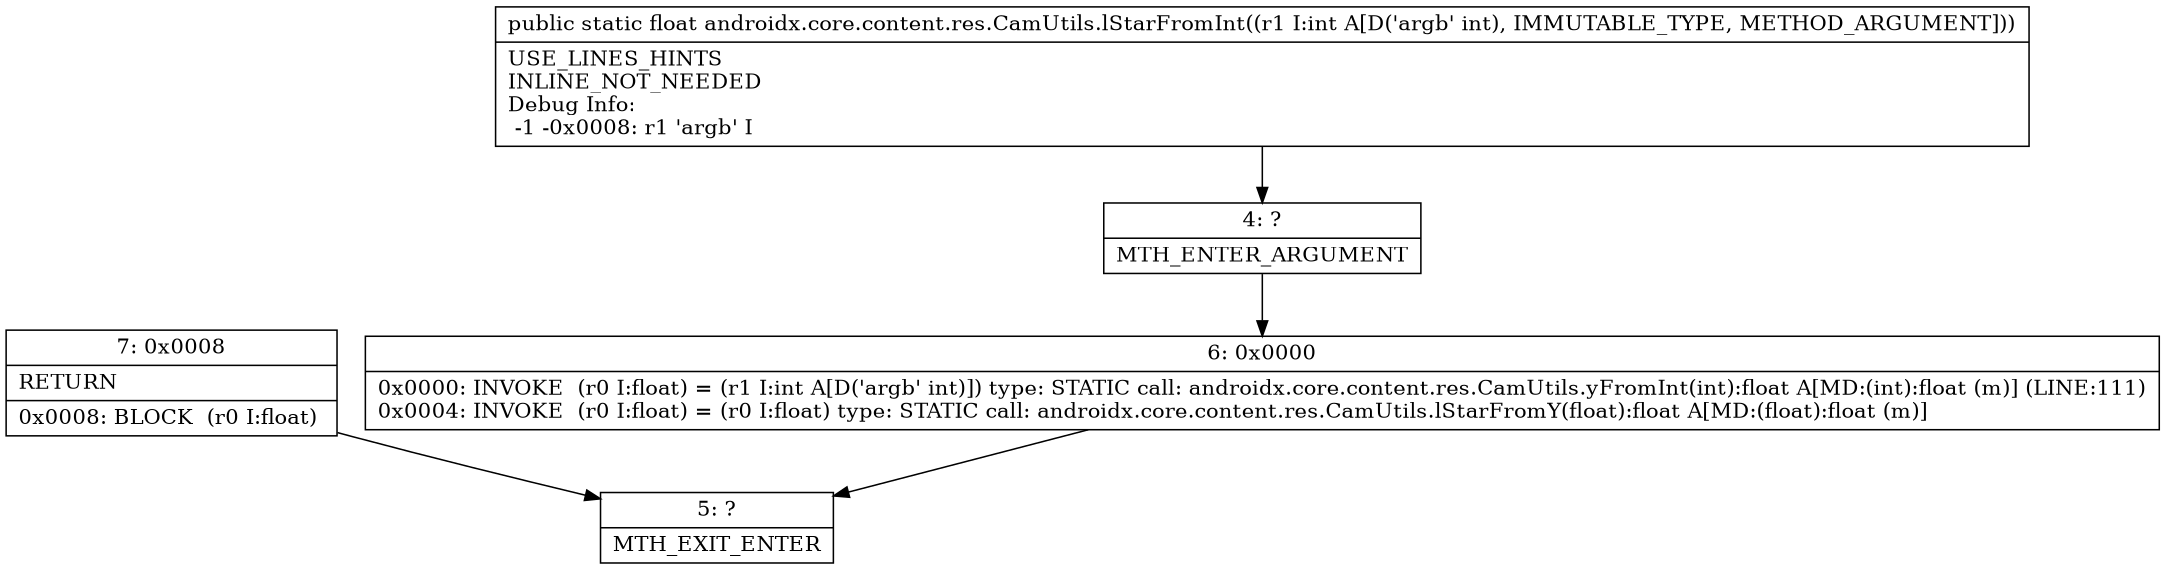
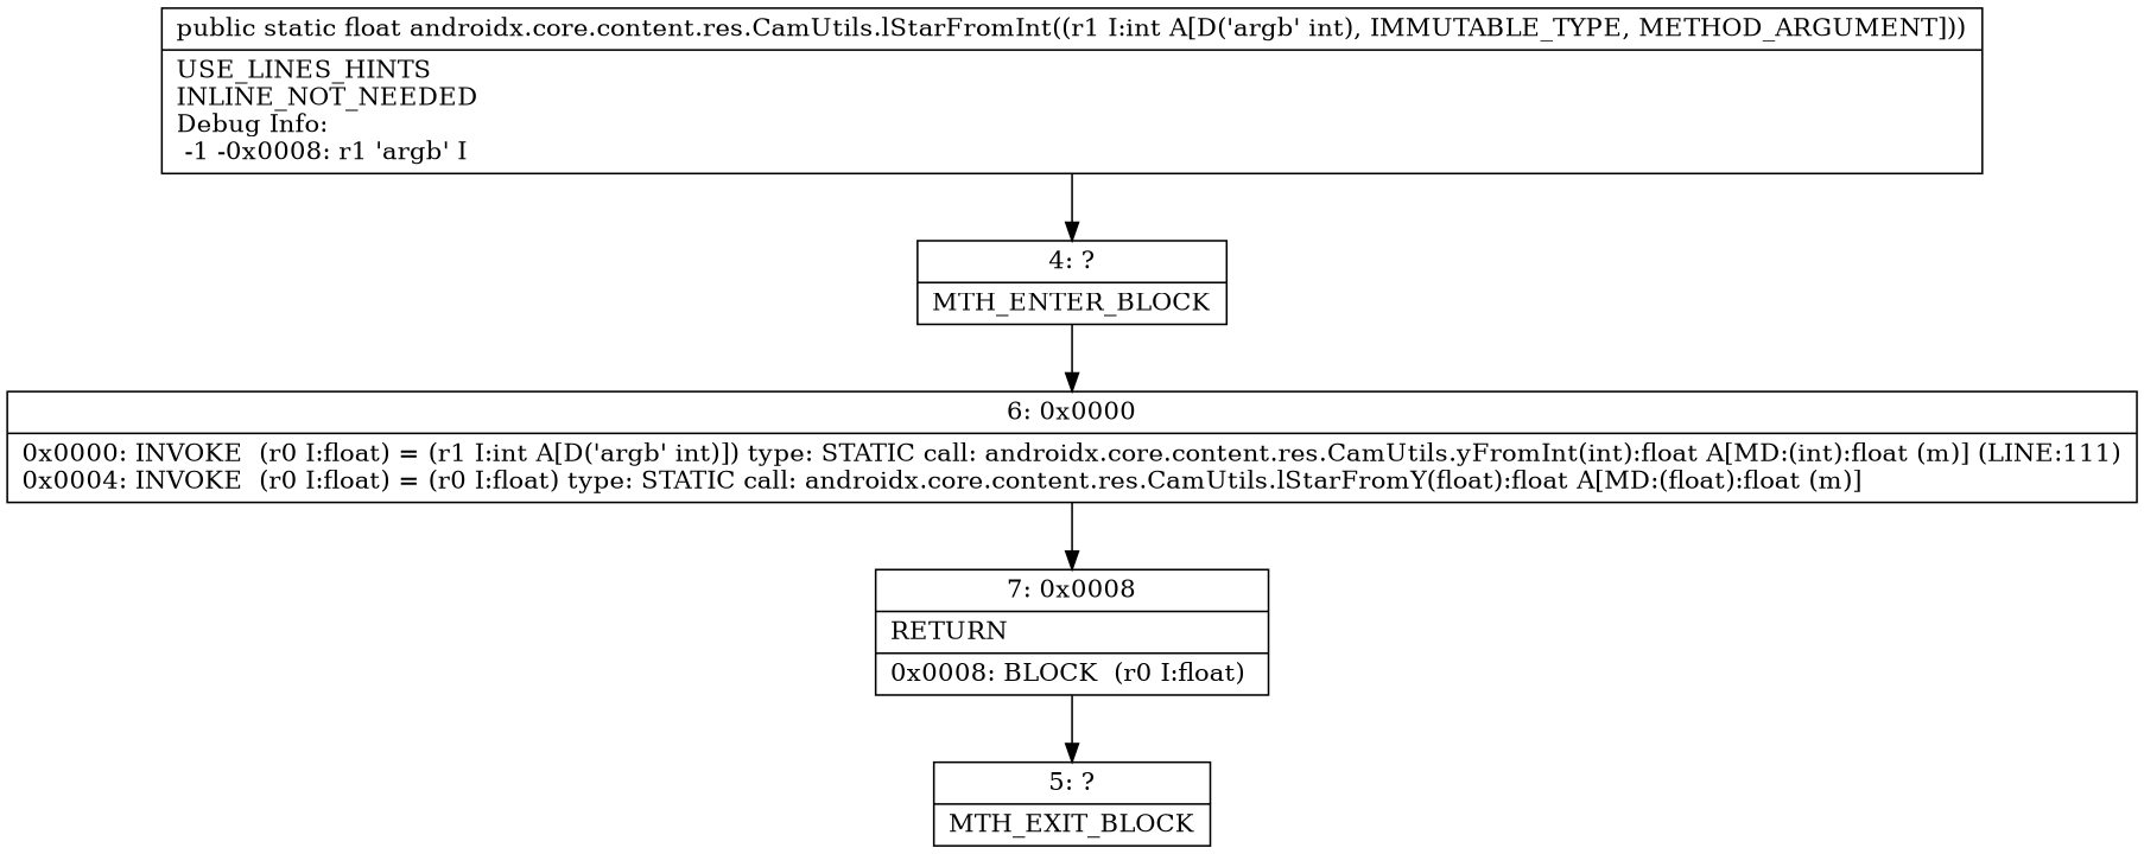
  digraph {
    node [shape=record]
-   n1 [label="{4\:\ ?|MTH_ENTER_ARGUMENT\l}"]
+   n1 [label="{4\:\ ?|MTH_ENTER_BLOCK\l}"]
    n2 [label="{6\:\ 0x0000|0x0000: INVOKE  (r0 I:float) = (r1 I:int A[D('argb' int)]) type: STATIC call: androidx.core.content.res.CamUtils.yFromInt(int):float A[MD:(int):float (m)] (LINE:111)\l0x0004: INVOKE  (r0 I:float) = (r0 I:float) type: STATIC call: androidx.core.content.res.CamUtils.lStarFromY(float):float A[MD:(float):float (m)]\l}"]
    n3 [label="{7\:\ 0x0008|RETURN\l|0x0008: BLOCK  (r0 I:float) \l}"]
-   n4 [label="{5\:\ ?|MTH_EXIT_ENTER\l}"]
+   n4 [label="{5\:\ ?|MTH_EXIT_BLOCK\l}"]
    n5 [label="{public static float androidx.core.content.res.CamUtils.lStarFromInt((r1 I:int A[D('argb' int), IMMUTABLE_TYPE, METHOD_ARGUMENT]))  | USE_LINES_HINTS\lINLINE_NOT_NEEDED\lDebug Info:\l  \-1 \-0x0008: r1 'argb' I\l}"]
    n1 -> n2
-   n2 -> n4
+   n2 -> n3
    n3 -> n4
    n5 -> n1
  }
